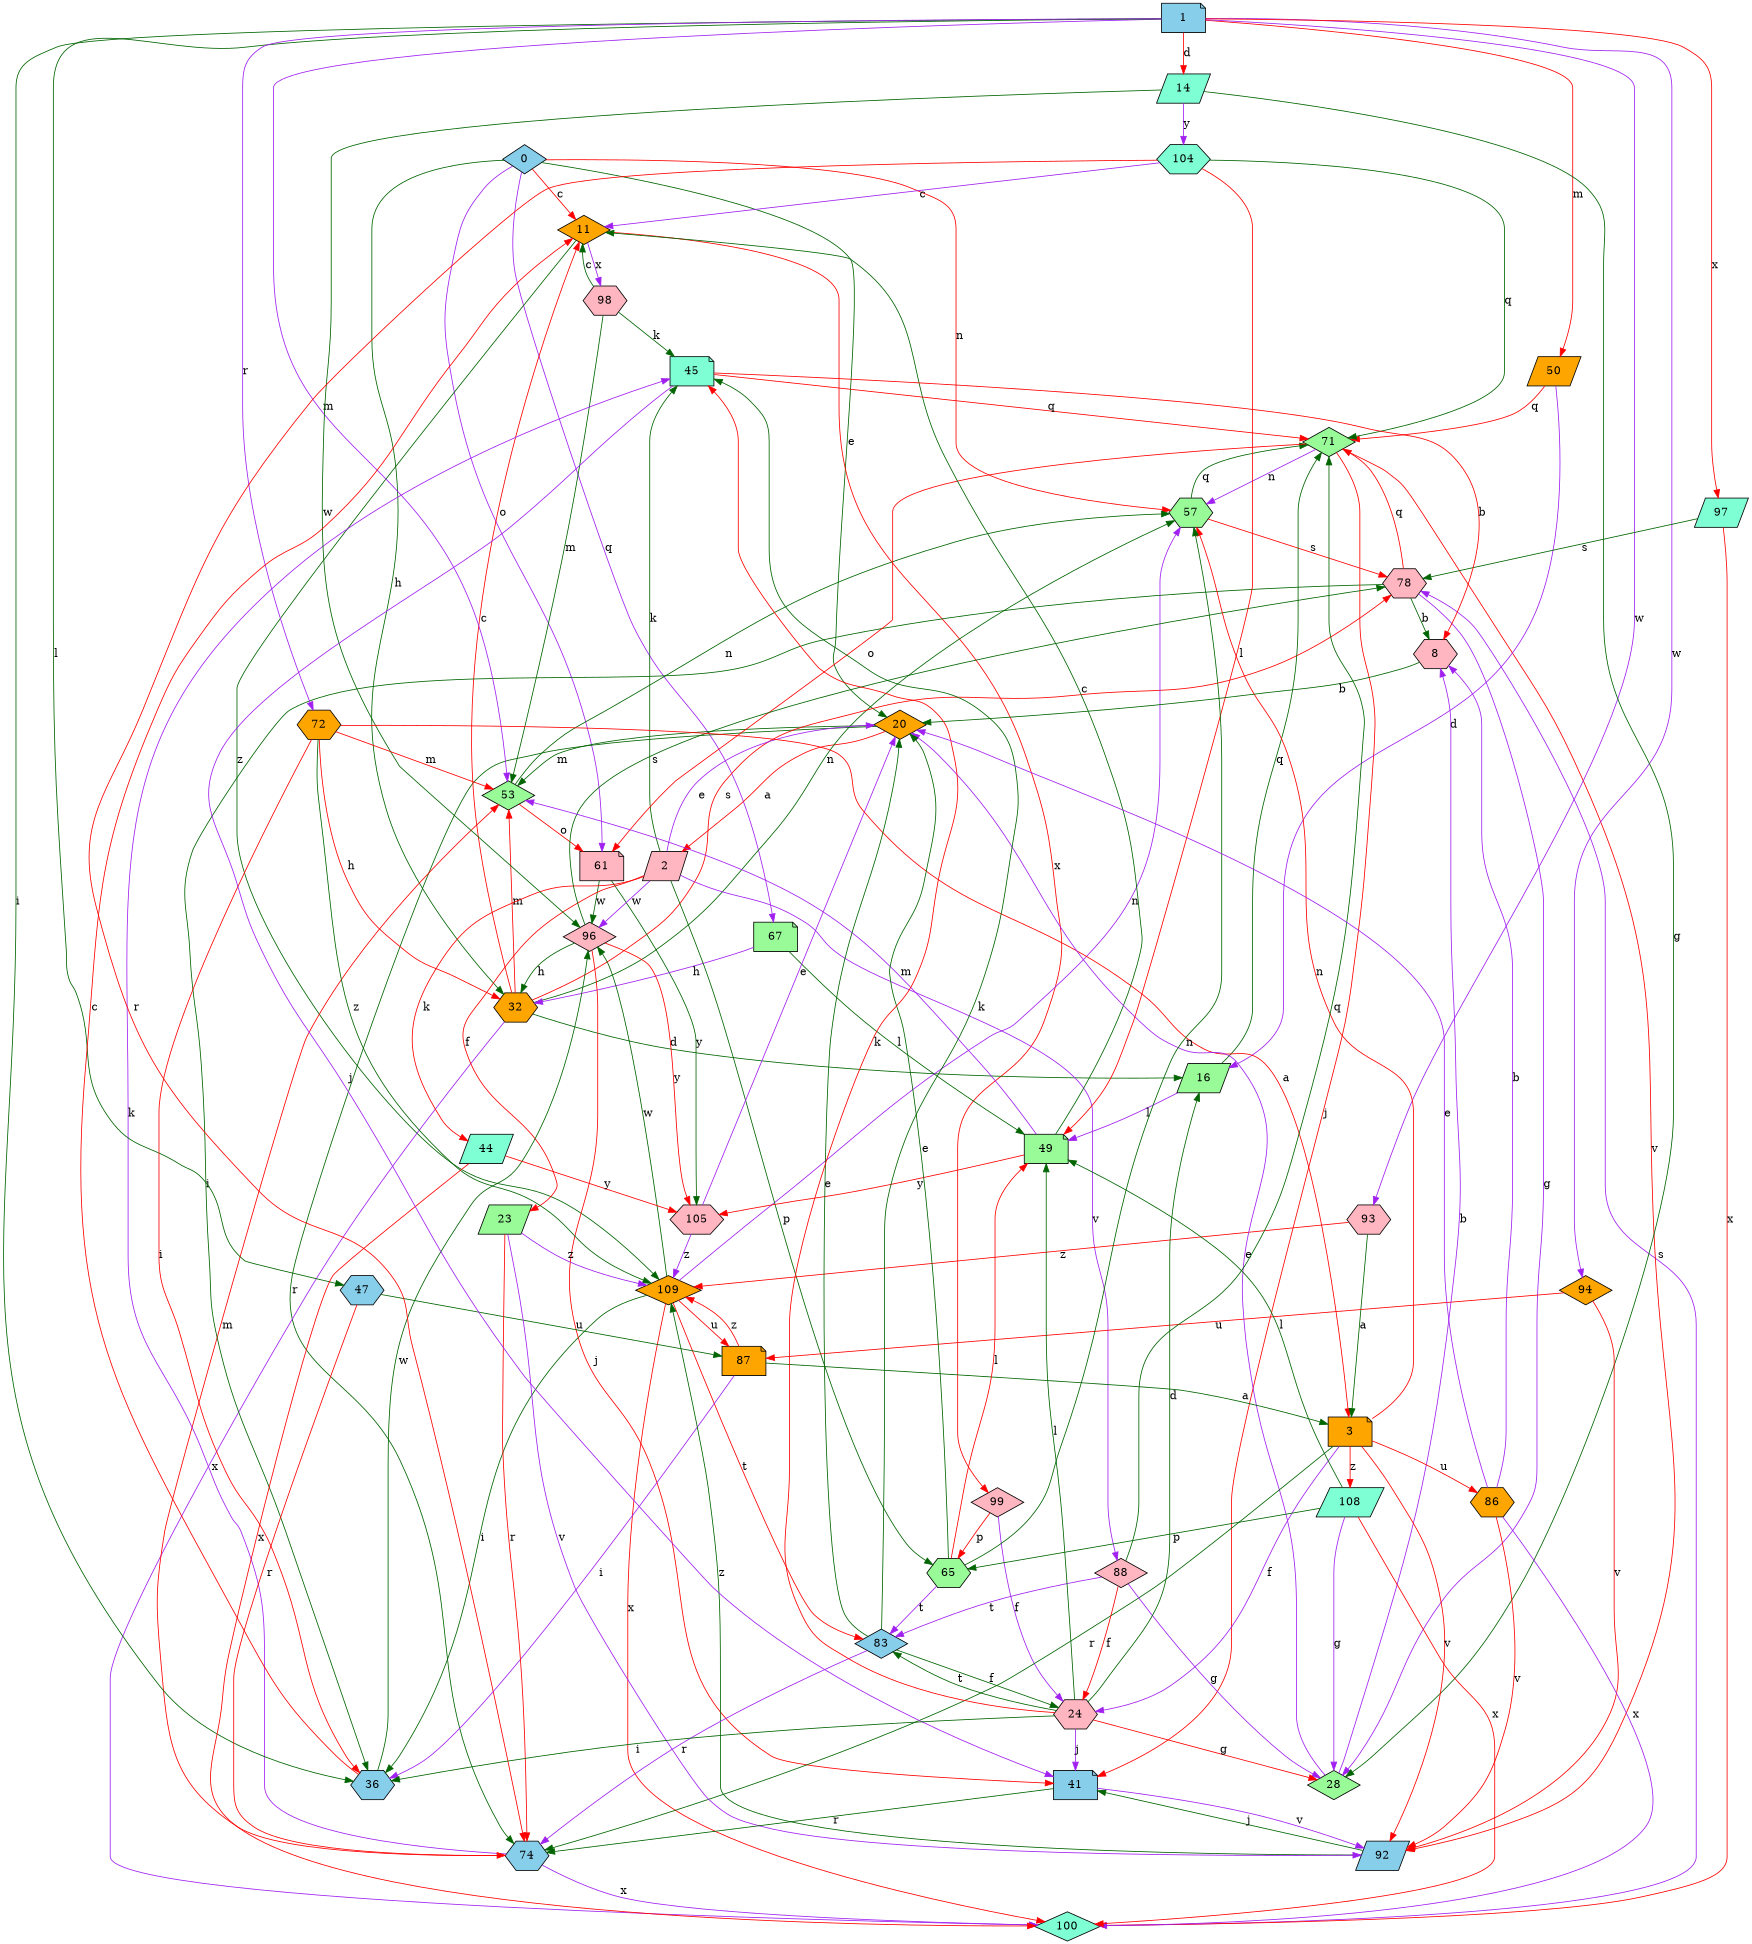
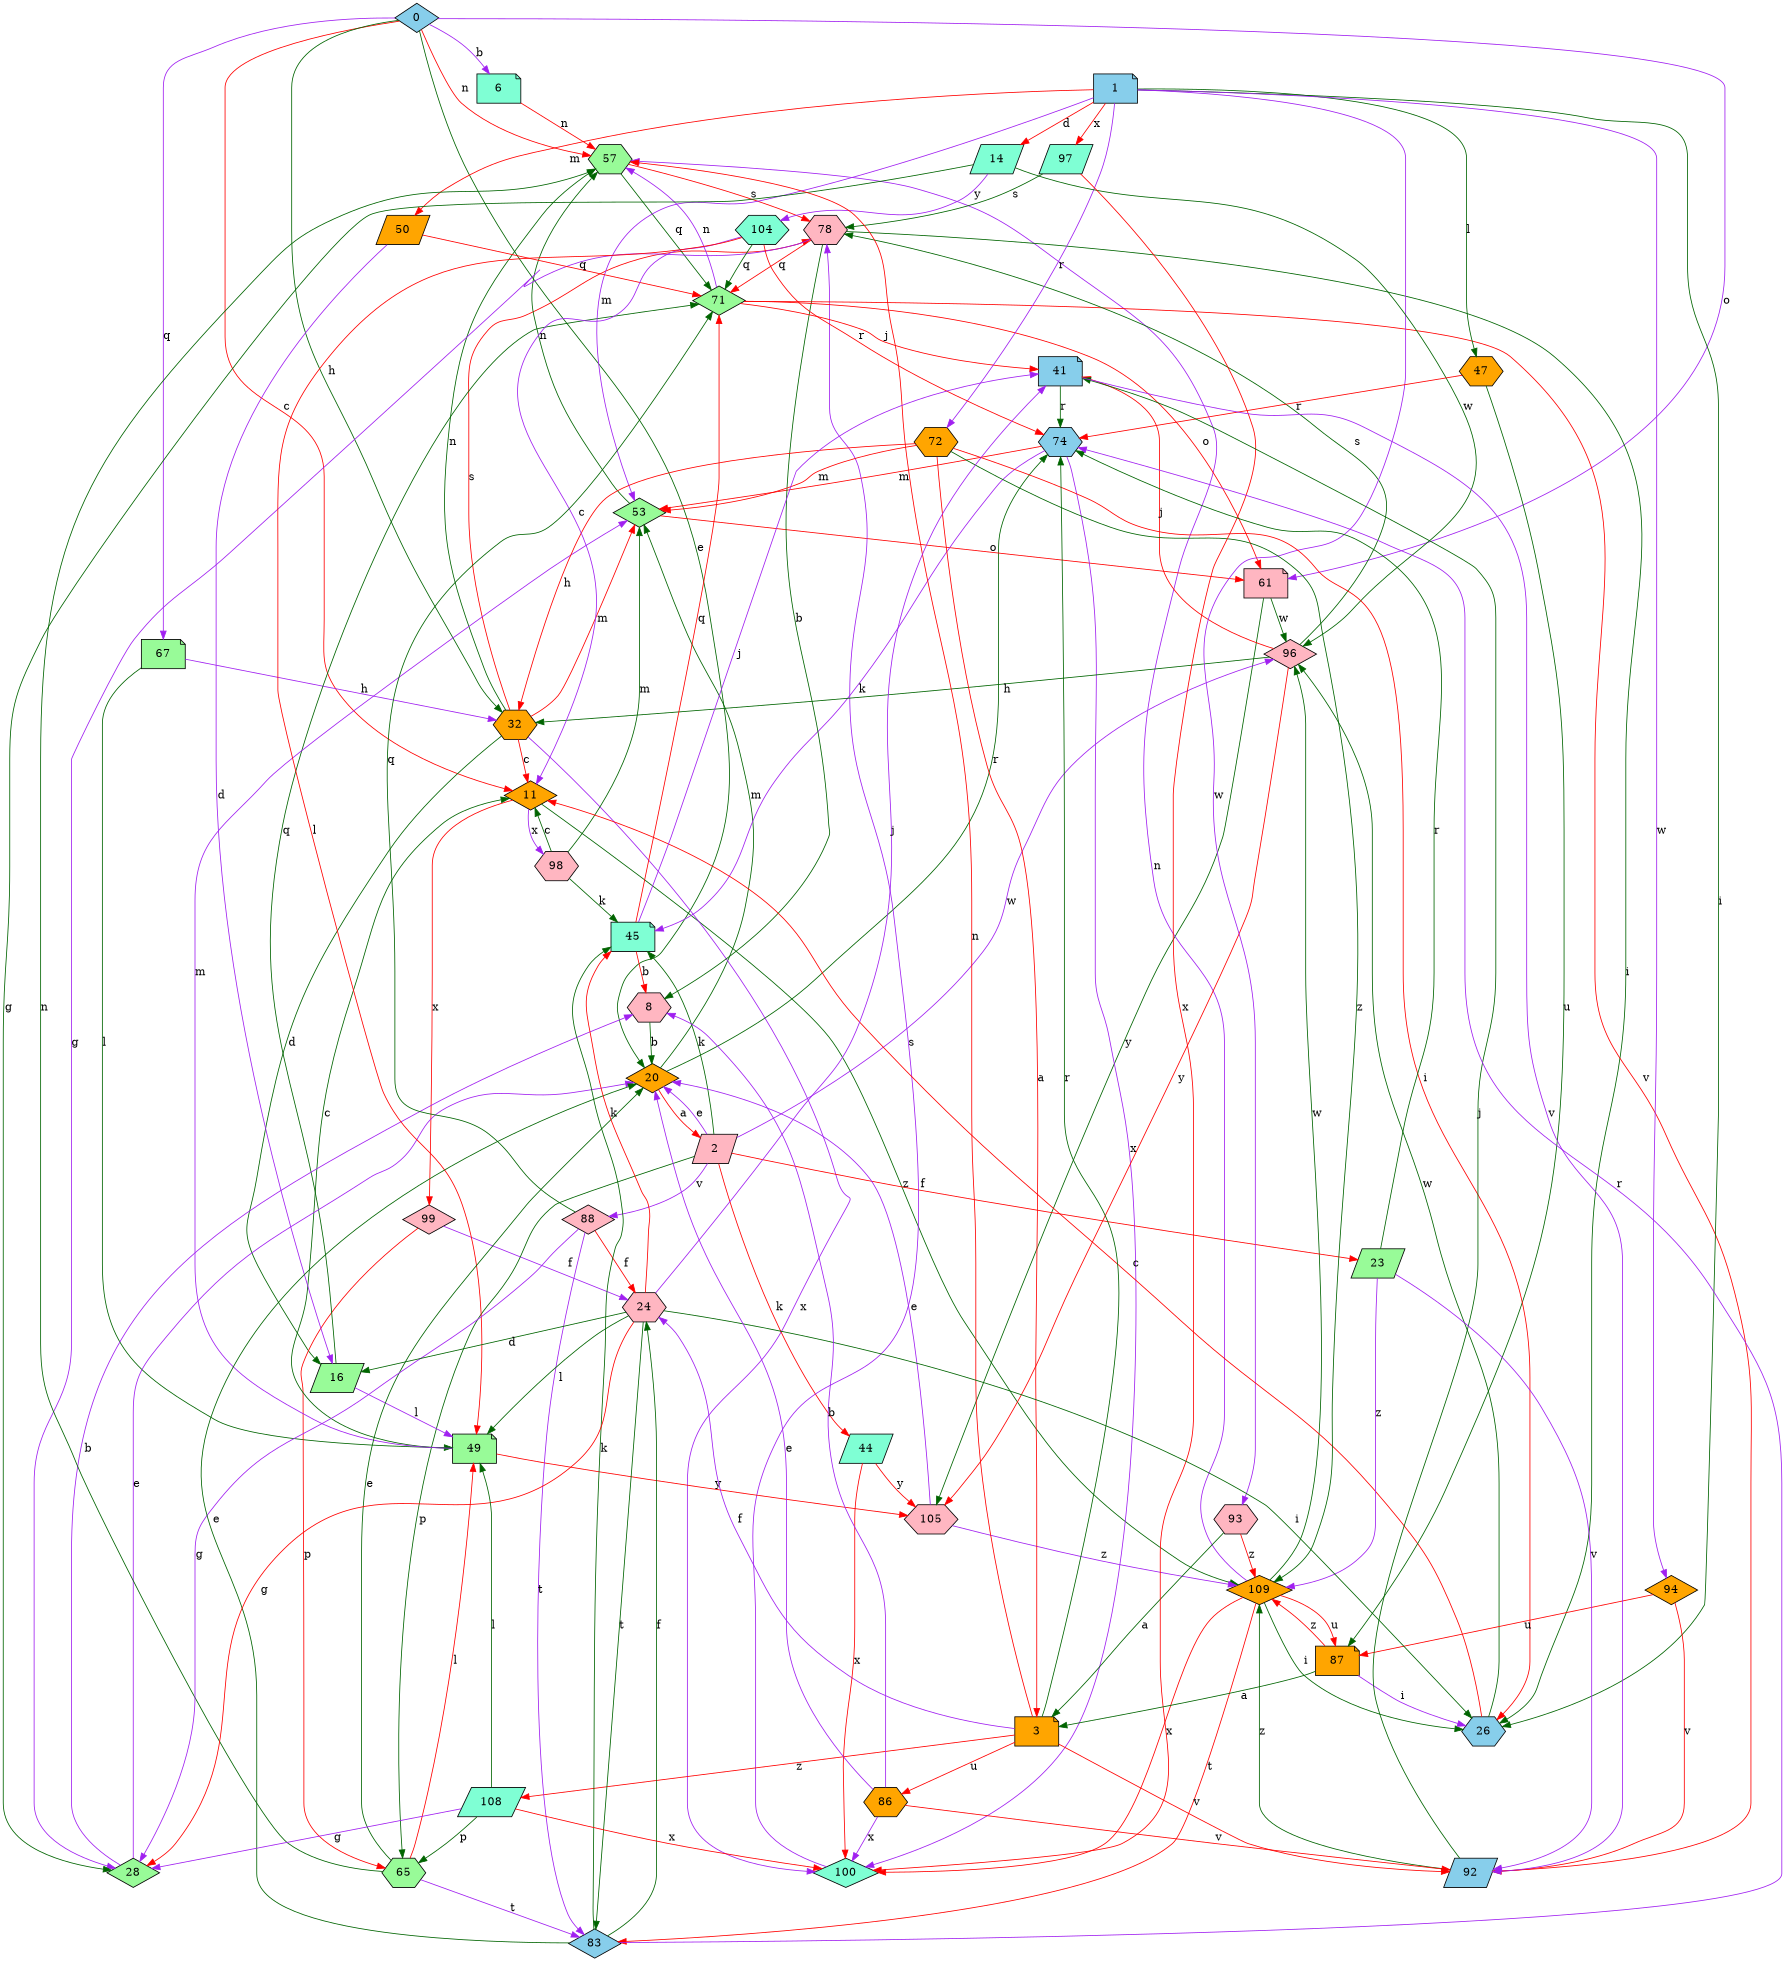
  strict digraph {
    node [fillcolor=lightpink shape=hexagon style=filled]
    edge [color=red]
    0 [fillcolor=skyblue shape=diamond]
+   6 [fillcolor=aquamarine shape=note]
    11 [fillcolor=orange shape=diamond]
    20 [fillcolor=orange shape=diamond]
    32 [fillcolor=orange]
    57 [fillcolor=palegreen]
    61 [shape=note]
    67 [fillcolor=palegreen shape=note]
    98
    99 [shape=diamond]
    109 [fillcolor=orange shape=diamond]
    53 [fillcolor=palegreen shape=diamond]
    2 [shape=parallelogram]
    74 [fillcolor=skyblue]
    16 [fillcolor=palegreen shape=parallelogram]
    78
    100 [fillcolor=aquamarine shape=diamond]
    71 [fillcolor=palegreen shape=diamond]
    96 [shape=diamond]
    105
    49 [fillcolor=palegreen shape=note]
    1 [fillcolor=skyblue shape=note]
    14 [fillcolor=aquamarine shape=parallelogram]
-   36 [fillcolor=skyblue]
-   47 [fillcolor=skyblue]
+   36 [fillcolor=skyblue label=26]
+   47 [fillcolor=orange]
    50 [fillcolor=orange shape=parallelogram]
    72 [fillcolor=orange]
    93
    94 [fillcolor=orange shape=diamond]
    97 [fillcolor=aquamarine shape=parallelogram]
    28 [fillcolor=palegreen shape=diamond]
    104 [fillcolor=aquamarine]
    87 [fillcolor=orange shape=note]
    3 [fillcolor=orange shape=note]
    92 [fillcolor=skyblue shape=parallelogram]
    23 [fillcolor=palegreen shape=parallelogram]
    44 [fillcolor=aquamarine shape=parallelogram]
    45 [fillcolor=aquamarine shape=note]
    65 [fillcolor=palegreen]
    88 [shape=diamond]
    8
    41 [fillcolor=skyblue shape=note]
    83 [fillcolor=skyblue shape=diamond]
    24
    86 [fillcolor=orange]
    108 [fillcolor=aquamarine shape=parallelogram]
+   0 -> 6 [color=purple label=b]
    0 -> 11 [label=c]
    0 -> 20 [color=darkgreen label=e]
    0 -> 32 [color=darkgreen label=h]
    0 -> 57 [label=n]
    0 -> 61 [color=purple label=o]
    0 -> 67 [color=purple label=q]
+   6 -> 57 [label=n]
    11 -> 98 [color=purple label=x]
    11 -> 99 [label=x]
    11 -> 109 [color=darkgreen label=z]
    20 -> 53 [color=darkgreen label=m]
    20 -> 2 [label=a]
    20 -> 74 [color=darkgreen label=r]
    32 -> 11 [label=c]
    32 -> 57 [color=darkgreen label=n]
    32 -> 53 [label=m]
    32 -> 16 [color=darkgreen label=d]
    32 -> 78 [label=s]
    32 -> 100 [color=purple label=x]
    57 -> 78 [label=s]
    57 -> 71 [color=darkgreen label=q]
    61 -> 96 [color=darkgreen label=w]
    61 -> 105 [color=darkgreen label=y]
    67 -> 32 [color=purple label=h]
    67 -> 49 [color=darkgreen label=l]
    98 -> 11 [color=darkgreen label=c]
    98 -> 53 [color=darkgreen label=m]
    98 -> 45 [color=darkgreen label=k]
    99 -> 65 [label=p]
    99 -> 24 [color=purple label=f]
    109 -> 57 [color=purple label=n]
    109 -> 100 [label=x]
    109 -> 96 [color=darkgreen label=w]
    109 -> 36 [color=darkgreen label=i]
    109 -> 87 [label=u]
    109 -> 83 [label=t]
    53 -> 57 [color=darkgreen label=n]
    53 -> 61 [label=o]
    2 -> 20 [color=purple label=e]
    2 -> 96 [color=purple label=w]
    2 -> 23 [label=f]
    2 -> 44 [label=k]
    2 -> 45 [color=darkgreen label=k]
    2 -> 65 [color=darkgreen label=p]
    2 -> 88 [color=purple label=v]
    74 -> 53 [label=m]
    74 -> 100 [color=purple label=x]
    74 -> 45 [color=purple label=k]
    16 -> 71 [color=darkgreen label=q]
    16 -> 49 [color=purple label=l]
    78 -> 71 [label=q]
    78 -> 36 [color=darkgreen label=i]
    78 -> 28 [color=purple label=g]
    78 -> 8 [color=darkgreen label=b]
    100 -> 78 [color=purple label=s]
    71 -> 57 [color=purple label=n]
    71 -> 61 [label=o]
    71 -> 92 [label=v]
    71 -> 41 [label=j]
    96 -> 32 [color=darkgreen label=h]
    96 -> 78 [color=darkgreen label=s]
    96 -> 105 [label=y]
    96 -> 41 [label=j]
    105 -> 20 [color=purple label=e]
    105 -> 109 [color=purple label=z]
    49 -> 11 [color=darkgreen label=c]
    49 -> 53 [color=purple label=m]
    49 -> 105 [label=y]
    1 -> 53 [color=purple label=m]
    1 -> 14 [label=d]
    1 -> 36 [color=darkgreen label=i]
    1 -> 47 [color=darkgreen label=l]
    1 -> 50 [label=m]
    1 -> 72 [color=purple label=r]
    1 -> 93 [color=purple label=w]
    1 -> 94 [color=purple label=w]
    1 -> 97 [label=x]
    14 -> 96 [color=darkgreen label=w]
    14 -> 28 [color=darkgreen label=g]
    14 -> 104 [color=purple label=y]
    36 -> 11 [label=c]
    36 -> 96 [color=darkgreen label=w]
    47 -> 74 [label=r]
    47 -> 87 [color=darkgreen label=u]
    50 -> 16 [color=purple label=d]
    50 -> 71 [label=q]
    72 -> 32 [label=h]
    72 -> 109 [color=darkgreen label=z]
    72 -> 53 [label=m]
    72 -> 36 [label=i]
    72 -> 3 [label=a]
    93 -> 109 [label=z]
    93 -> 3 [color=darkgreen label=a]
    94 -> 87 [label=u]
    94 -> 92 [label=v]
    97 -> 78 [color=darkgreen label=s]
    97 -> 100 [label=x]
    28 -> 20 [color=purple label=e]
    28 -> 8 [color=purple label=b]
    104 -> 11 [color=purple label=c]
    104 -> 74 [label=r]
    104 -> 71 [color=darkgreen label=q]
    104 -> 49 [label=l]
    87 -> 109 [label=z]
    87 -> 36 [color=purple label=i]
    87 -> 3 [color=darkgreen label=a]
    3 -> 57 [label=n]
    3 -> 74 [color=darkgreen label=r]
    3 -> 92 [label=v]
    3 -> 24 [color=purple label=f]
    3 -> 86 [label=u]
    3 -> 108 [label=z]
    92 -> 109 [color=darkgreen label=z]
    92 -> 41 [color=darkgreen label=j]
    23 -> 109 [color=purple label=z]
-   23 -> 74 [label=r]
+   23 -> 74 [color=darkgreen label=r]
    23 -> 92 [color=purple label=v]
    44 -> 100 [label=x]
    44 -> 105 [label=y]
    45 -> 71 [label=q]
    45 -> 8 [label=b]
    45 -> 41 [color=purple label=j]
    65 -> 20 [color=darkgreen label=e]
    65 -> 57 [color=darkgreen label=n]
    65 -> 49 [label=l]
    65 -> 83 [color=purple label=t]
    88 -> 71 [color=darkgreen label=q]
    88 -> 28 [color=purple label=g]
    88 -> 83 [color=purple label=t]
    88 -> 24 [label=f]
    8 -> 20 [color=darkgreen label=b]
    41 -> 74 [color=darkgreen label=r]
    41 -> 92 [color=purple label=v]
    83 -> 20 [color=darkgreen label=e]
    83 -> 74 [color=purple label=r]
    83 -> 45 [color=darkgreen label=k]
    83 -> 24 [color=darkgreen label=f]
    24 -> 16 [color=darkgreen label=d]
    24 -> 49 [color=darkgreen label=l]
    24 -> 36 [color=darkgreen label=i]
    24 -> 28 [label=g]
    24 -> 45 [label=k]
    24 -> 41 [color=purple label=j]
    24 -> 83 [color=darkgreen label=t]
    86 -> 20 [color=purple label=e]
    86 -> 100 [color=purple label=x]
    86 -> 92 [label=v]
    86 -> 8 [color=purple label=b]
    108 -> 100 [label=x]
    108 -> 49 [color=darkgreen label=l]
    108 -> 28 [color=purple label=g]
    108 -> 65 [color=darkgreen label=p]
  }
